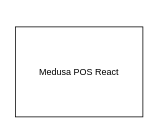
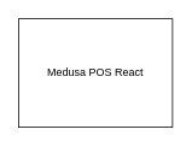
  <mxCell id="0" />
  <mxCell id="1" parent="0" />
- <mxCell id="2" value="Medusa POS React" style="rounded=0;whiteSpace=wrap;html=1;" parent="1" vertex="1"><mxGeometry x="20" y="35" width="170" height="120" as="geometry" /></mxCell>
+ <mxCell id="2" value="Medusa POS React" style="rounded=0;whiteSpace=wrap;html=1;" parent="1" vertex="1"><mxGeometry x="20" y="20" width="170" height="120" as="geometry" /></mxCell>
